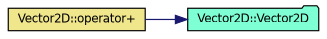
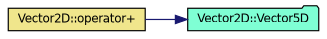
  digraph {
    rankdir=LR
    node [color=black fontname=Helvetica fontsize=10 style=filled]
    n1 [fillcolor=khaki fontcolor=black height=0.2 label="Vector2D::operator+" shape=box width=0.4]
-   n2 [fillcolor=aquamarine height=0.2 label="Vector2D::Vector2D" shape=folder width=0.4]
+   n2 [fillcolor=aquamarine height=0.2 label="Vector2D::Vector5D" shape=folder width=0.4]
    n1 -> n2 [color=midnightblue fontname=Helvetica fontsize=10 labelfontname=Helvetica labelfontsize=10 style=solid arrowhead=normal]
  }
